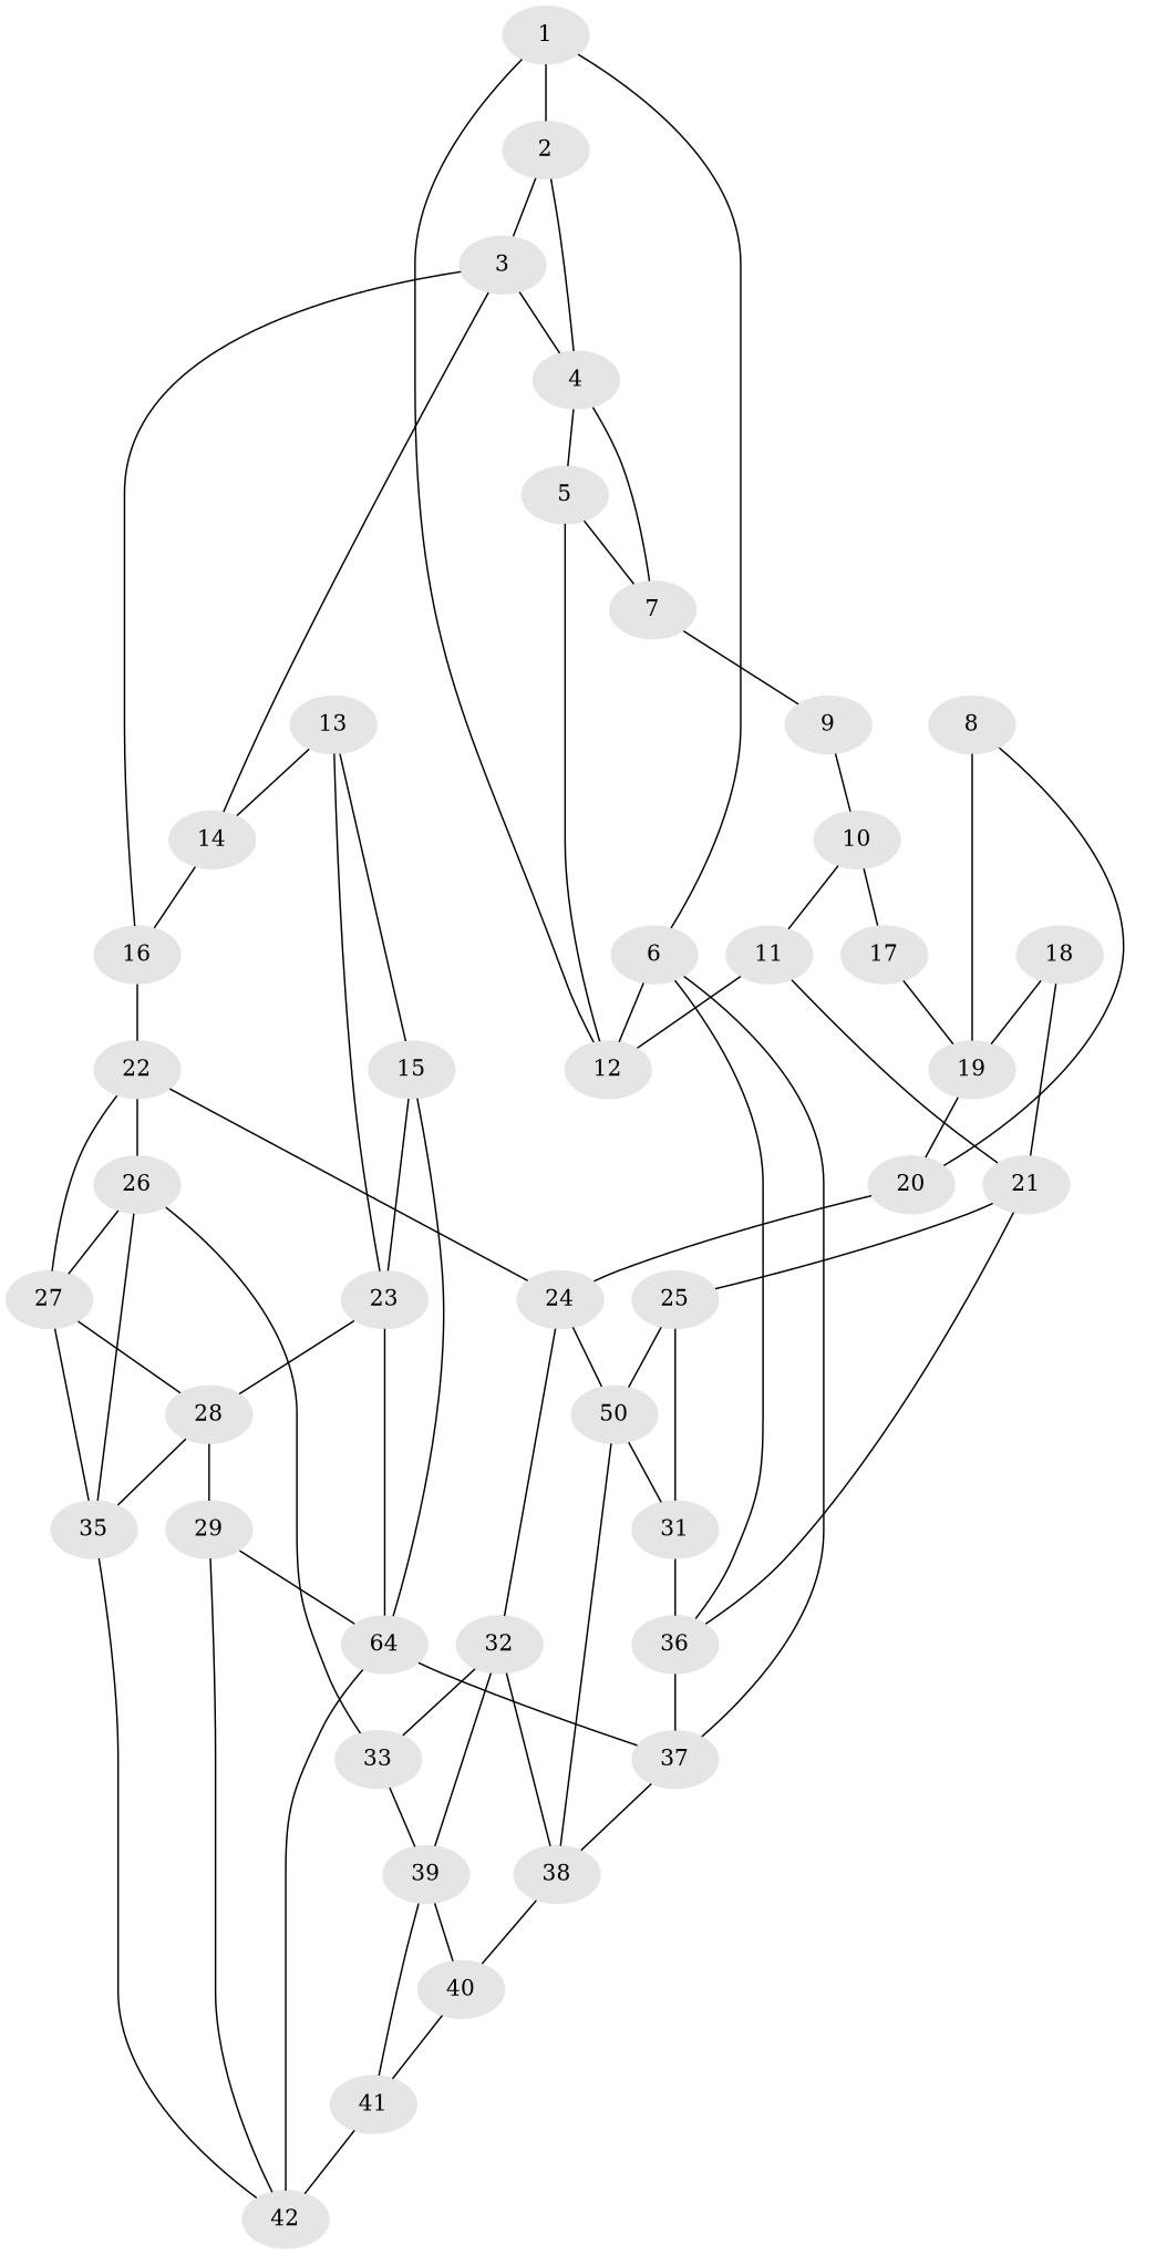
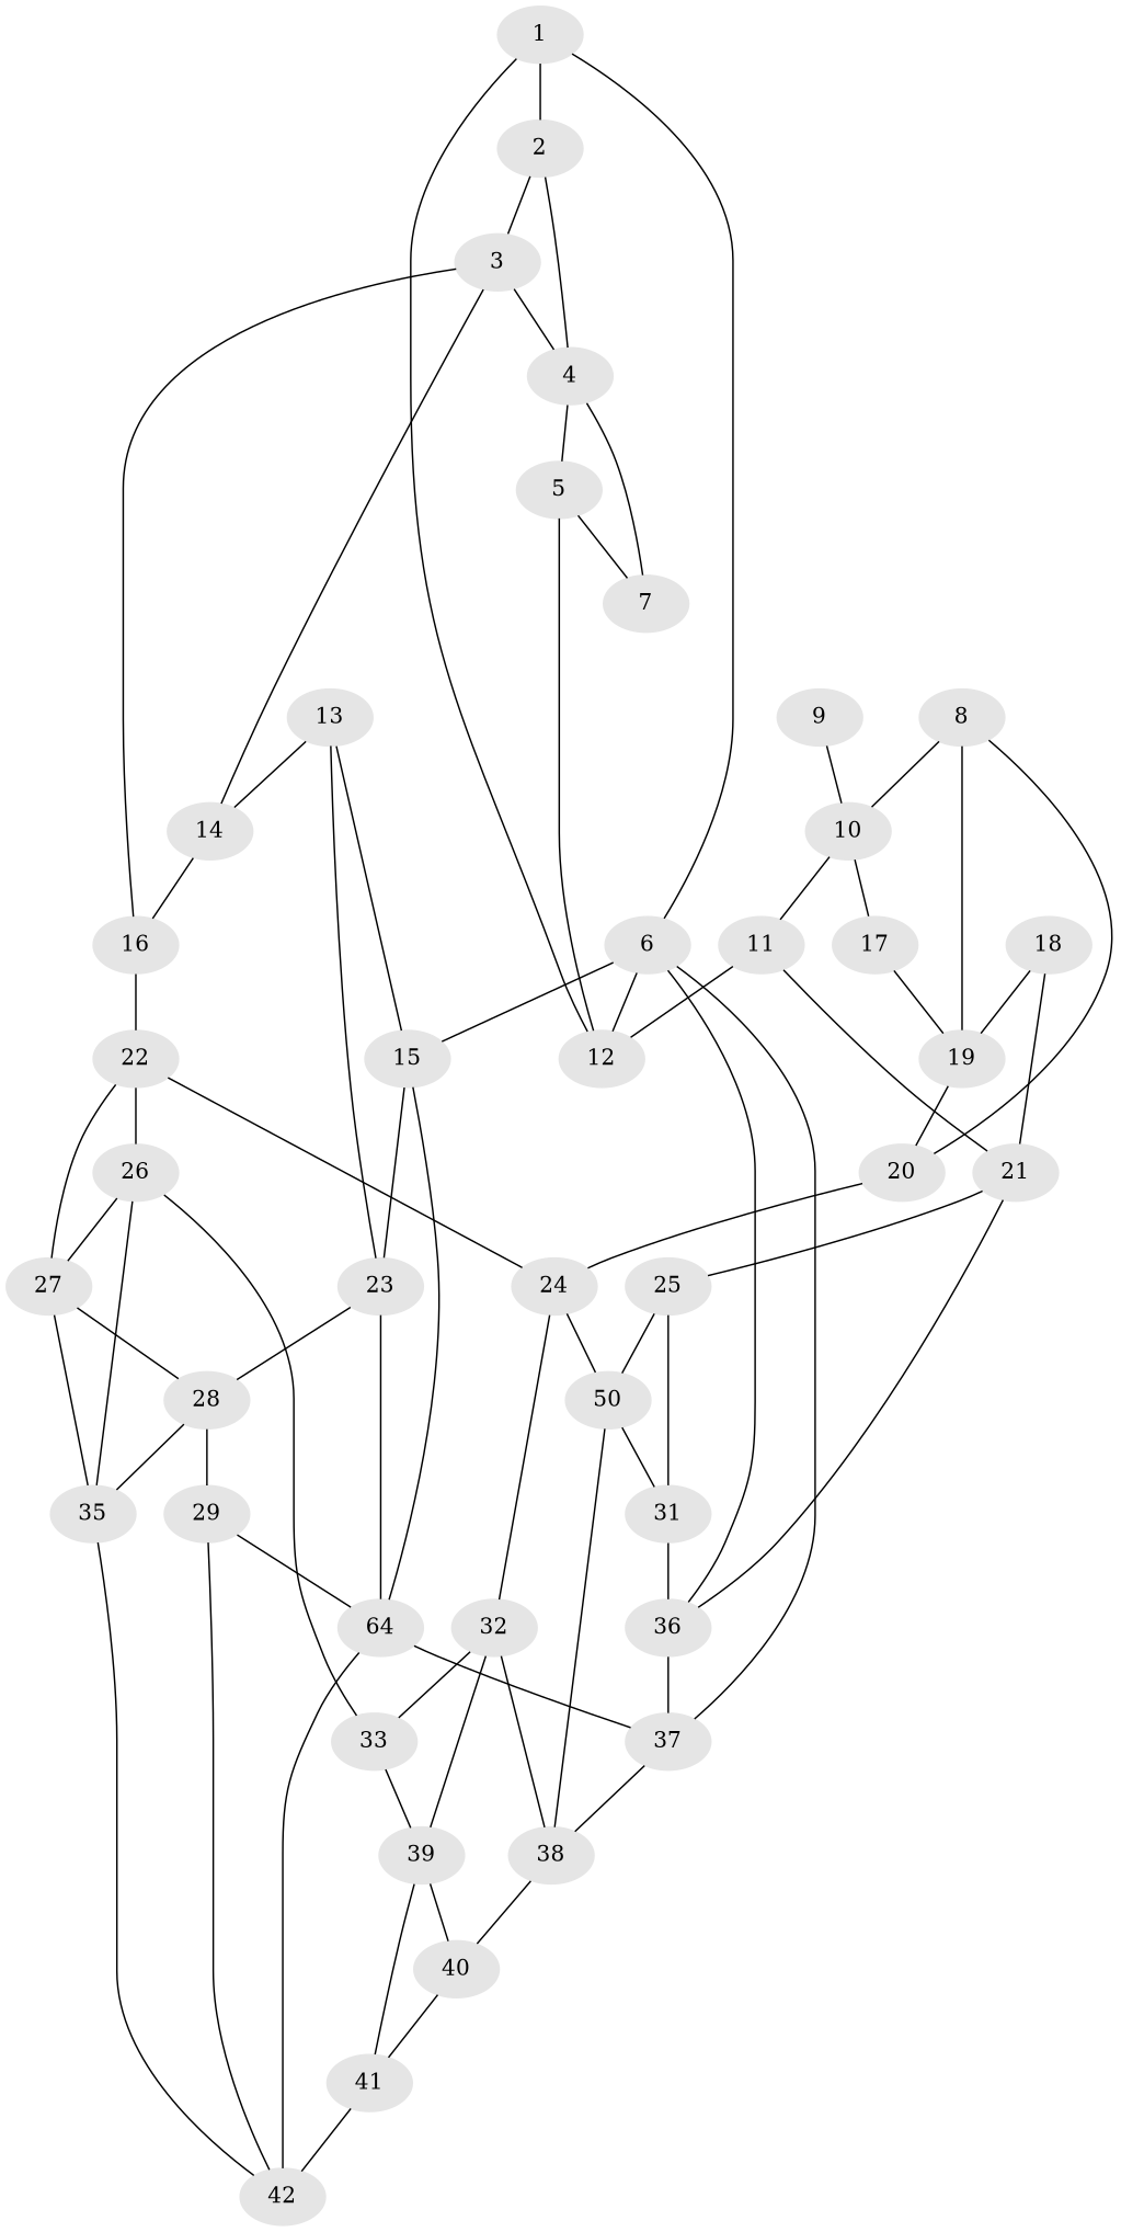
  graph {
    node [color=gray90 style=filled]
    edge [weight=1.0]
    1
    2
    6
    12
    3
    4
    15
    36
    37
    14
    16
    5
    7
    22
    9
    23
    n17 [label=64]
    38
    10
    8
    19
    20
    11
    17
    24
    21
    25
    13
    28
    42
    26
    27
    18
    n34 [label=50]
    32
    31
    33
    35
    29
    39
    40
    41
    1 -- 2
    1 -- 6
    1 -- 12
    2 -- 3
    2 -- 4
    6 -- 12
+   6 -- 15
    6 -- 36
    6 -- 37
    3 -- 4
    3 -- 14
    3 -- 16
    4 -- 5
    4 -- 7
    15 -- 23
    15 -- n17
    36 -- 37
    37 -- 38
    14 -- 16
    16 -- 22
    5 -- 12
    5 -- 7
-   7 -- 9 [weight=2.0]
    22 -- 24
    22 -- 26
    22 -- 27
    9 -- 10
    23 -- n17
    23 -- 28
    n17 -- 37
    n17 -- 42
    38 -- 40
    10 -- 11
    10 -- 17
+   8 -- 10
    8 -- 19
    8 -- 20
    19 -- 20
    20 -- 24
    11 -- 12
    11 -- 21
    17 -- 19 [weight=2.0]
    24 -- n34
    24 -- 32
    21 -- 36
    21 -- 25
    25 -- n34
    25 -- 31
    13 -- 15 [weight=2.0]
    13 -- 14 [weight=2.0]
    13 -- 23
    28 -- 35
    28 -- 29
    26 -- 27
    26 -- 33
    26 -- 35
    27 -- 28
    27 -- 35
    18 -- 19 [weight=2.0]
    18 -- 21
    n34 -- 38
    n34 -- 31
    32 -- 38
    32 -- 33
    32 -- 39
    31 -- 36 [weight=2.0]
    33 -- 39
    35 -- 42
    29 -- n17
    29 -- 42
    39 -- 40
    39 -- 41
    40 -- 41
    41 -- 42 [weight=2.0]
  }
